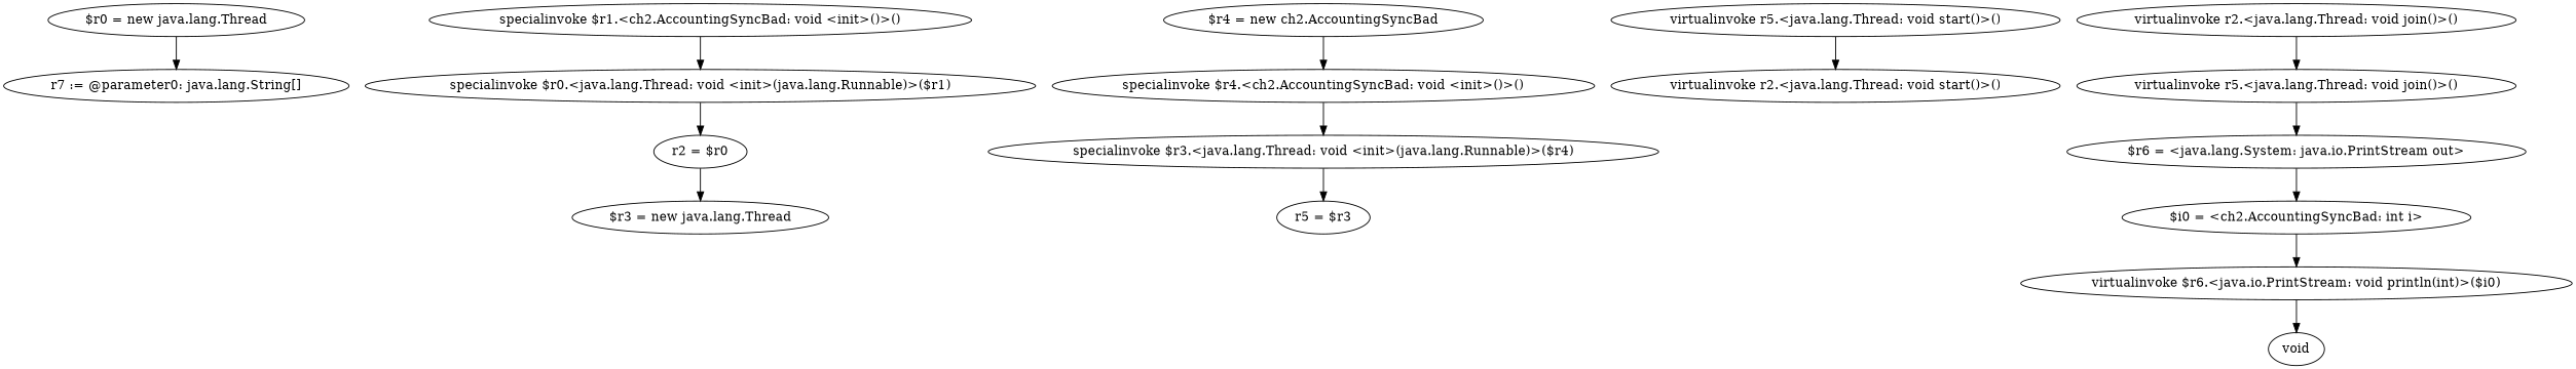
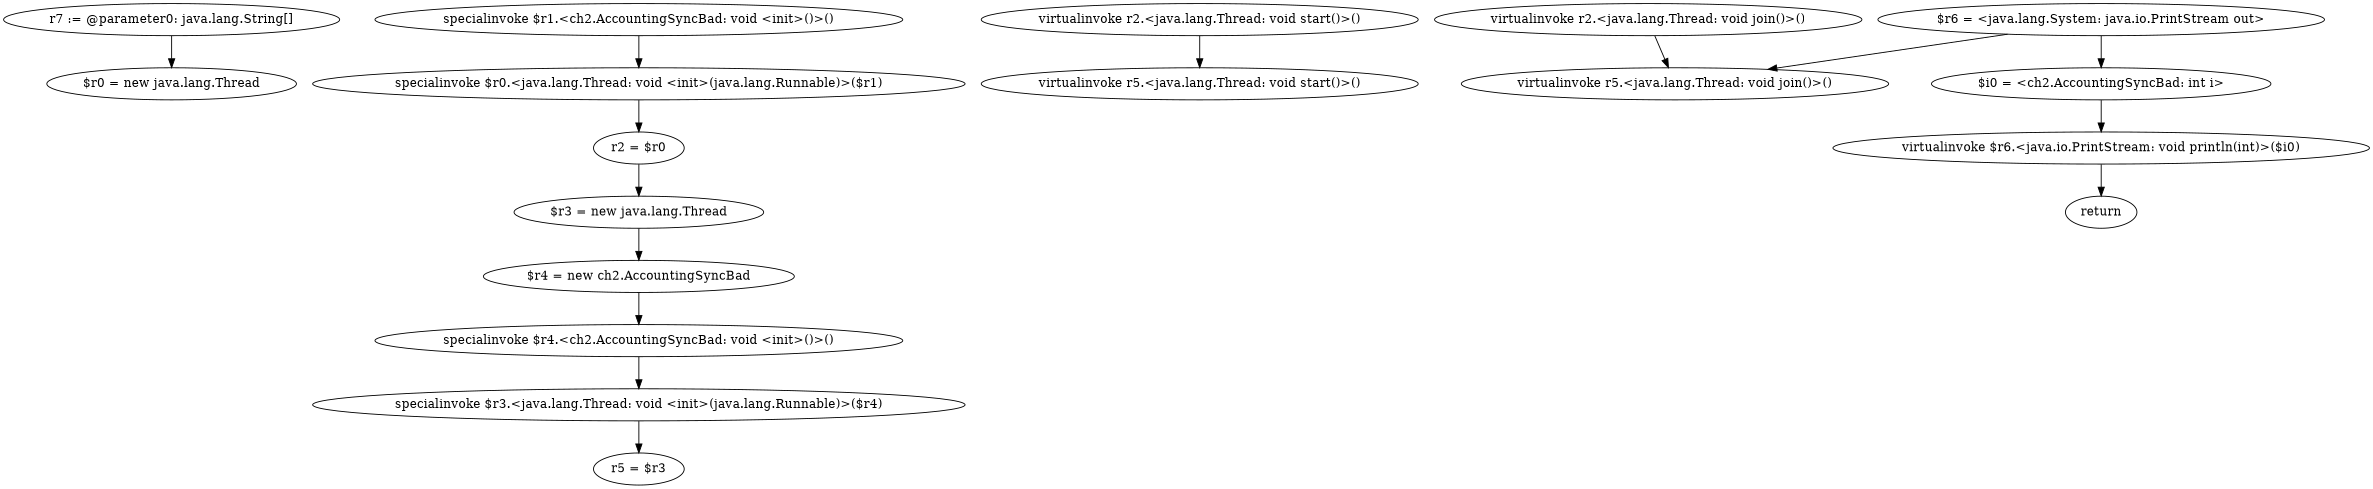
  digraph {
    "r7 := @parameter0: java.lang.String[]"
    "$r0 = new java.lang.Thread"
    "specialinvoke $r1.<ch2.AccountingSyncBad: void <init>()>()"
    "specialinvoke $r0.<java.lang.Thread: void <init>(java.lang.Runnable)>($r1)"
    "r2 = $r0"
    "$r3 = new java.lang.Thread"
    "$r4 = new ch2.AccountingSyncBad"
    "specialinvoke $r4.<ch2.AccountingSyncBad: void <init>()>()"
    "specialinvoke $r3.<java.lang.Thread: void <init>(java.lang.Runnable)>($r4)"
    "r5 = $r3"
    "virtualinvoke r2.<java.lang.Thread: void start()>()"
    "virtualinvoke r5.<java.lang.Thread: void start()>()"
    "virtualinvoke r2.<java.lang.Thread: void join()>()"
    "virtualinvoke r5.<java.lang.Thread: void join()>()"
    "$r6 = <java.lang.System: java.io.PrintStream out>"
    "$i0 = <ch2.AccountingSyncBad: int i>"
    "virtualinvoke $r6.<java.io.PrintStream: void println(int)>($i0)"
-   return [label=void]
-   "$r0 = new java.lang.Thread" -> "r7 := @parameter0: java.lang.String[]"
+   return
+   "r7 := @parameter0: java.lang.String[]" -> "$r0 = new java.lang.Thread"
    "specialinvoke $r1.<ch2.AccountingSyncBad: void <init>()>()" -> "specialinvoke $r0.<java.lang.Thread: void <init>(java.lang.Runnable)>($r1)"
    "specialinvoke $r0.<java.lang.Thread: void <init>(java.lang.Runnable)>($r1)" -> "r2 = $r0"
    "r2 = $r0" -> "$r3 = new java.lang.Thread"
+   "$r3 = new java.lang.Thread" -> "$r4 = new ch2.AccountingSyncBad"
    "$r4 = new ch2.AccountingSyncBad" -> "specialinvoke $r4.<ch2.AccountingSyncBad: void <init>()>()"
    "specialinvoke $r4.<ch2.AccountingSyncBad: void <init>()>()" -> "specialinvoke $r3.<java.lang.Thread: void <init>(java.lang.Runnable)>($r4)"
    "specialinvoke $r3.<java.lang.Thread: void <init>(java.lang.Runnable)>($r4)" -> "r5 = $r3"
-   "virtualinvoke r5.<java.lang.Thread: void start()>()" -> "virtualinvoke r2.<java.lang.Thread: void start()>()"
+   "virtualinvoke r2.<java.lang.Thread: void start()>()" -> "virtualinvoke r5.<java.lang.Thread: void start()>()"
    "virtualinvoke r2.<java.lang.Thread: void join()>()" -> "virtualinvoke r5.<java.lang.Thread: void join()>()"
-   "virtualinvoke r5.<java.lang.Thread: void join()>()" -> "$r6 = <java.lang.System: java.io.PrintStream out>"
+   "$r6 = <java.lang.System: java.io.PrintStream out>" -> "virtualinvoke r5.<java.lang.Thread: void join()>()"
    "$r6 = <java.lang.System: java.io.PrintStream out>" -> "$i0 = <ch2.AccountingSyncBad: int i>"
    "$i0 = <ch2.AccountingSyncBad: int i>" -> "virtualinvoke $r6.<java.io.PrintStream: void println(int)>($i0)"
    "virtualinvoke $r6.<java.io.PrintStream: void println(int)>($i0)" -> return
  }
